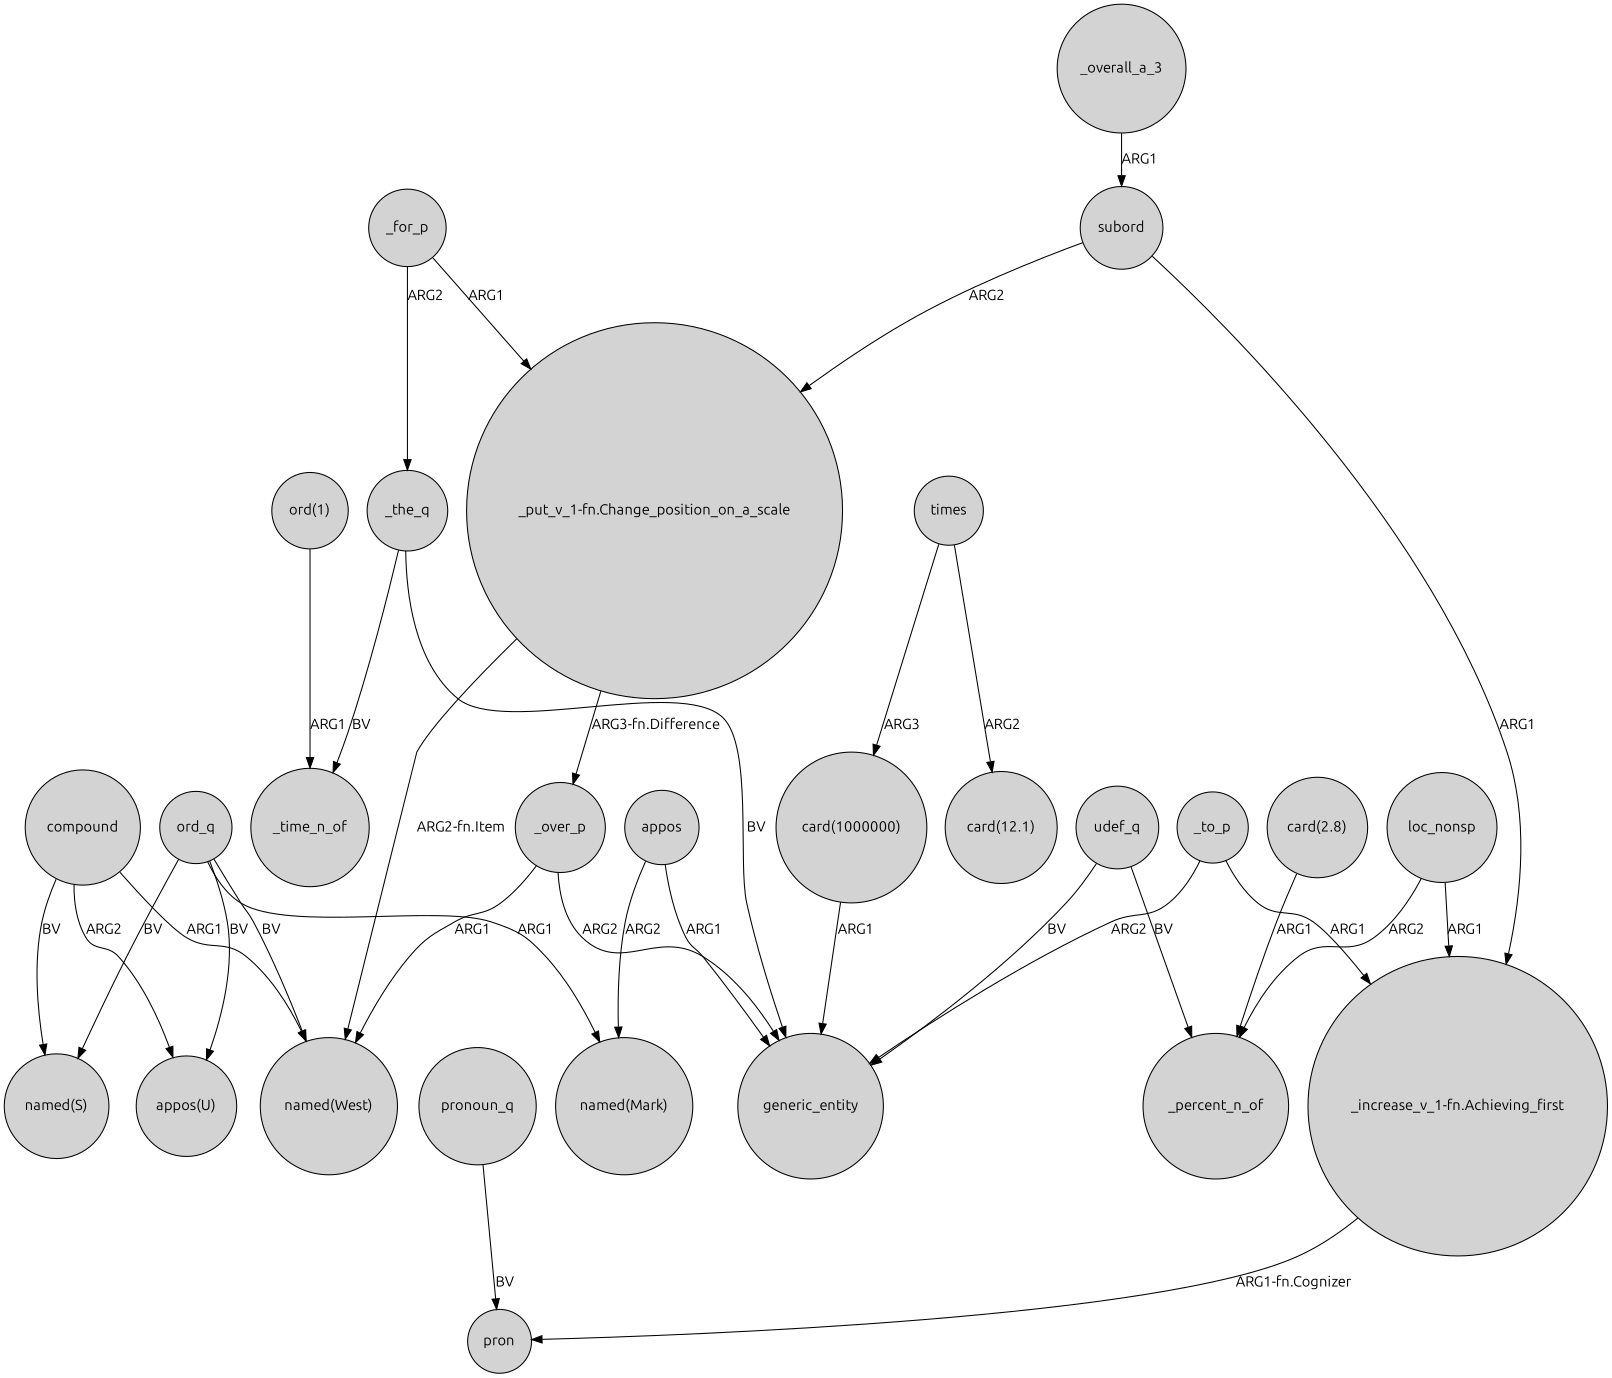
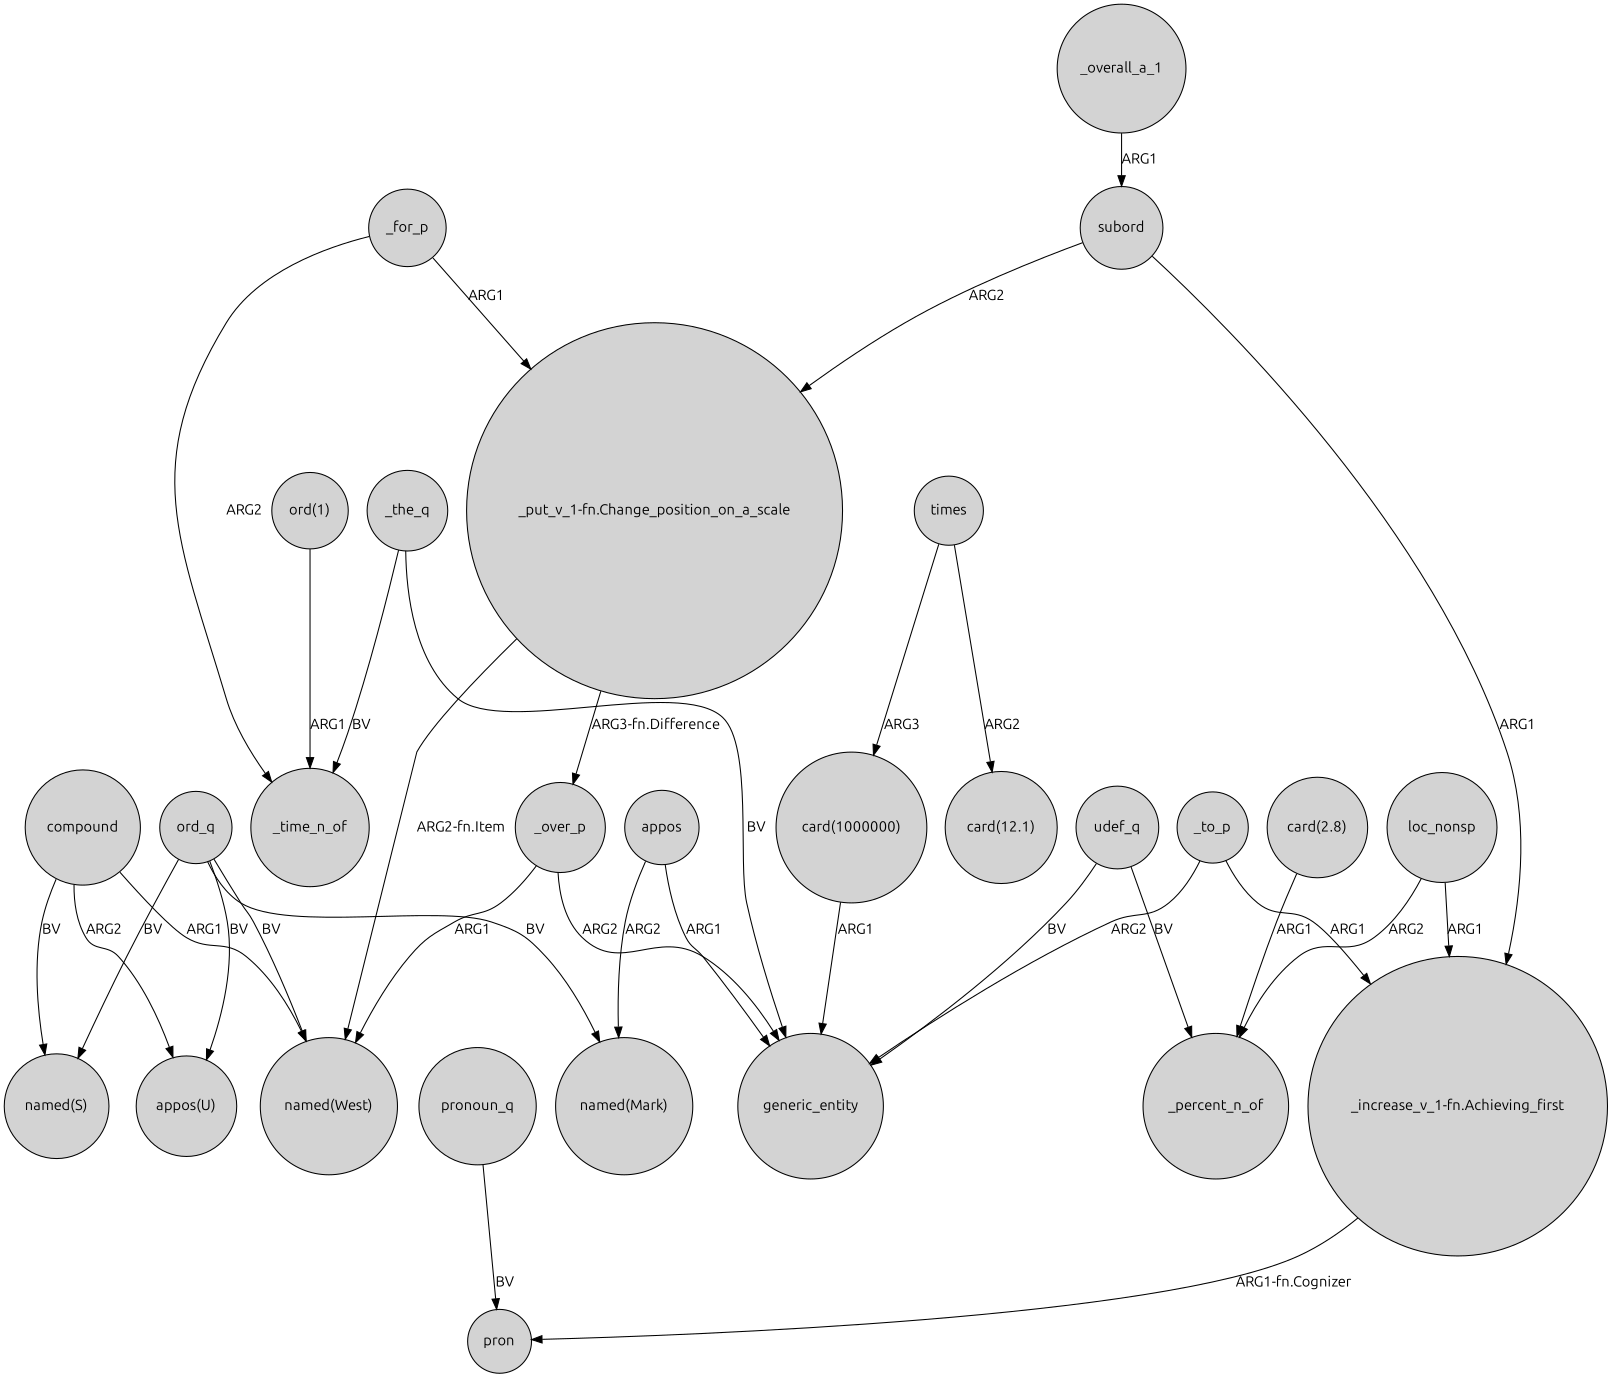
  digraph {
    fontname=Ubuntu
    node [fontname=Ubuntu shape=circle style=filled]
    edge [fontname=Ubuntu]
    _to_p
    generic_entity
    "_increase_v_1-fn.Achieving_first"
    pron
    "_put_v_1-fn.Change_position_on_a_scale"
    _over_p
    "named(West)"
    loc_nonsp
    _percent_n_of
    compound
    n11 [label="appos(U)"]
    "named(S)"
    _for_p
    _time_n_of
    times
    "card(1000000)"
    "card(12.1)"
    "ord(1)"
    subord
    udef_q
    "card(2.8)"
    pronoun_q
    appos
    "named(Mark)"
    n25 [label=ord_q]
    _the_q
-   _overall_a_1 [label=_overall_a_3]
+   _overall_a_1
    _to_p -> generic_entity [label=ARG2]
    _to_p -> "_increase_v_1-fn.Achieving_first" [label=ARG1]
    "_increase_v_1-fn.Achieving_first" -> pron [label="ARG1-fn.Cognizer"]
    "_put_v_1-fn.Change_position_on_a_scale" -> _over_p [label="ARG3-fn.Difference"]
    "_put_v_1-fn.Change_position_on_a_scale" -> "named(West)" [label="ARG2-fn.Item"]
    _over_p -> generic_entity [label=ARG2]
    _over_p -> "named(West)" [label=ARG1]
    loc_nonsp -> "_increase_v_1-fn.Achieving_first" [label=ARG1]
    loc_nonsp -> _percent_n_of [label=ARG2]
    compound -> "named(West)" [label=ARG1]
    compound -> n11 [label=ARG2]
    compound -> "named(S)" [label=BV]
    _for_p -> "_put_v_1-fn.Change_position_on_a_scale" [label=ARG1]
-   _for_p -> _the_q [label=ARG2]
+   _for_p -> _time_n_of [label=ARG2]
    times -> "card(1000000)" [label=ARG3]
    times -> "card(12.1)" [label=ARG2]
    "card(1000000)" -> generic_entity [label=ARG1]
    "ord(1)" -> _time_n_of [label=ARG1]
    subord -> "_increase_v_1-fn.Achieving_first" [label=ARG1]
    subord -> "_put_v_1-fn.Change_position_on_a_scale" [label=ARG2]
    udef_q -> generic_entity [label=BV]
    udef_q -> _percent_n_of [label=BV]
    "card(2.8)" -> _percent_n_of [label=ARG1]
    pronoun_q -> pron [label=BV]
    appos -> generic_entity [label=ARG1]
    appos -> "named(Mark)" [label=ARG2]
    n25 -> "named(West)" [label=BV]
    n25 -> n11 [label=BV]
    n25 -> "named(S)" [label=BV]
-   n25 -> "named(Mark)" [label=ARG1]
+   n25 -> "named(Mark)" [label=BV]
    _the_q -> generic_entity [label=BV]
    _the_q -> _time_n_of [label=BV]
    _overall_a_1 -> subord [label=ARG1]
  }
